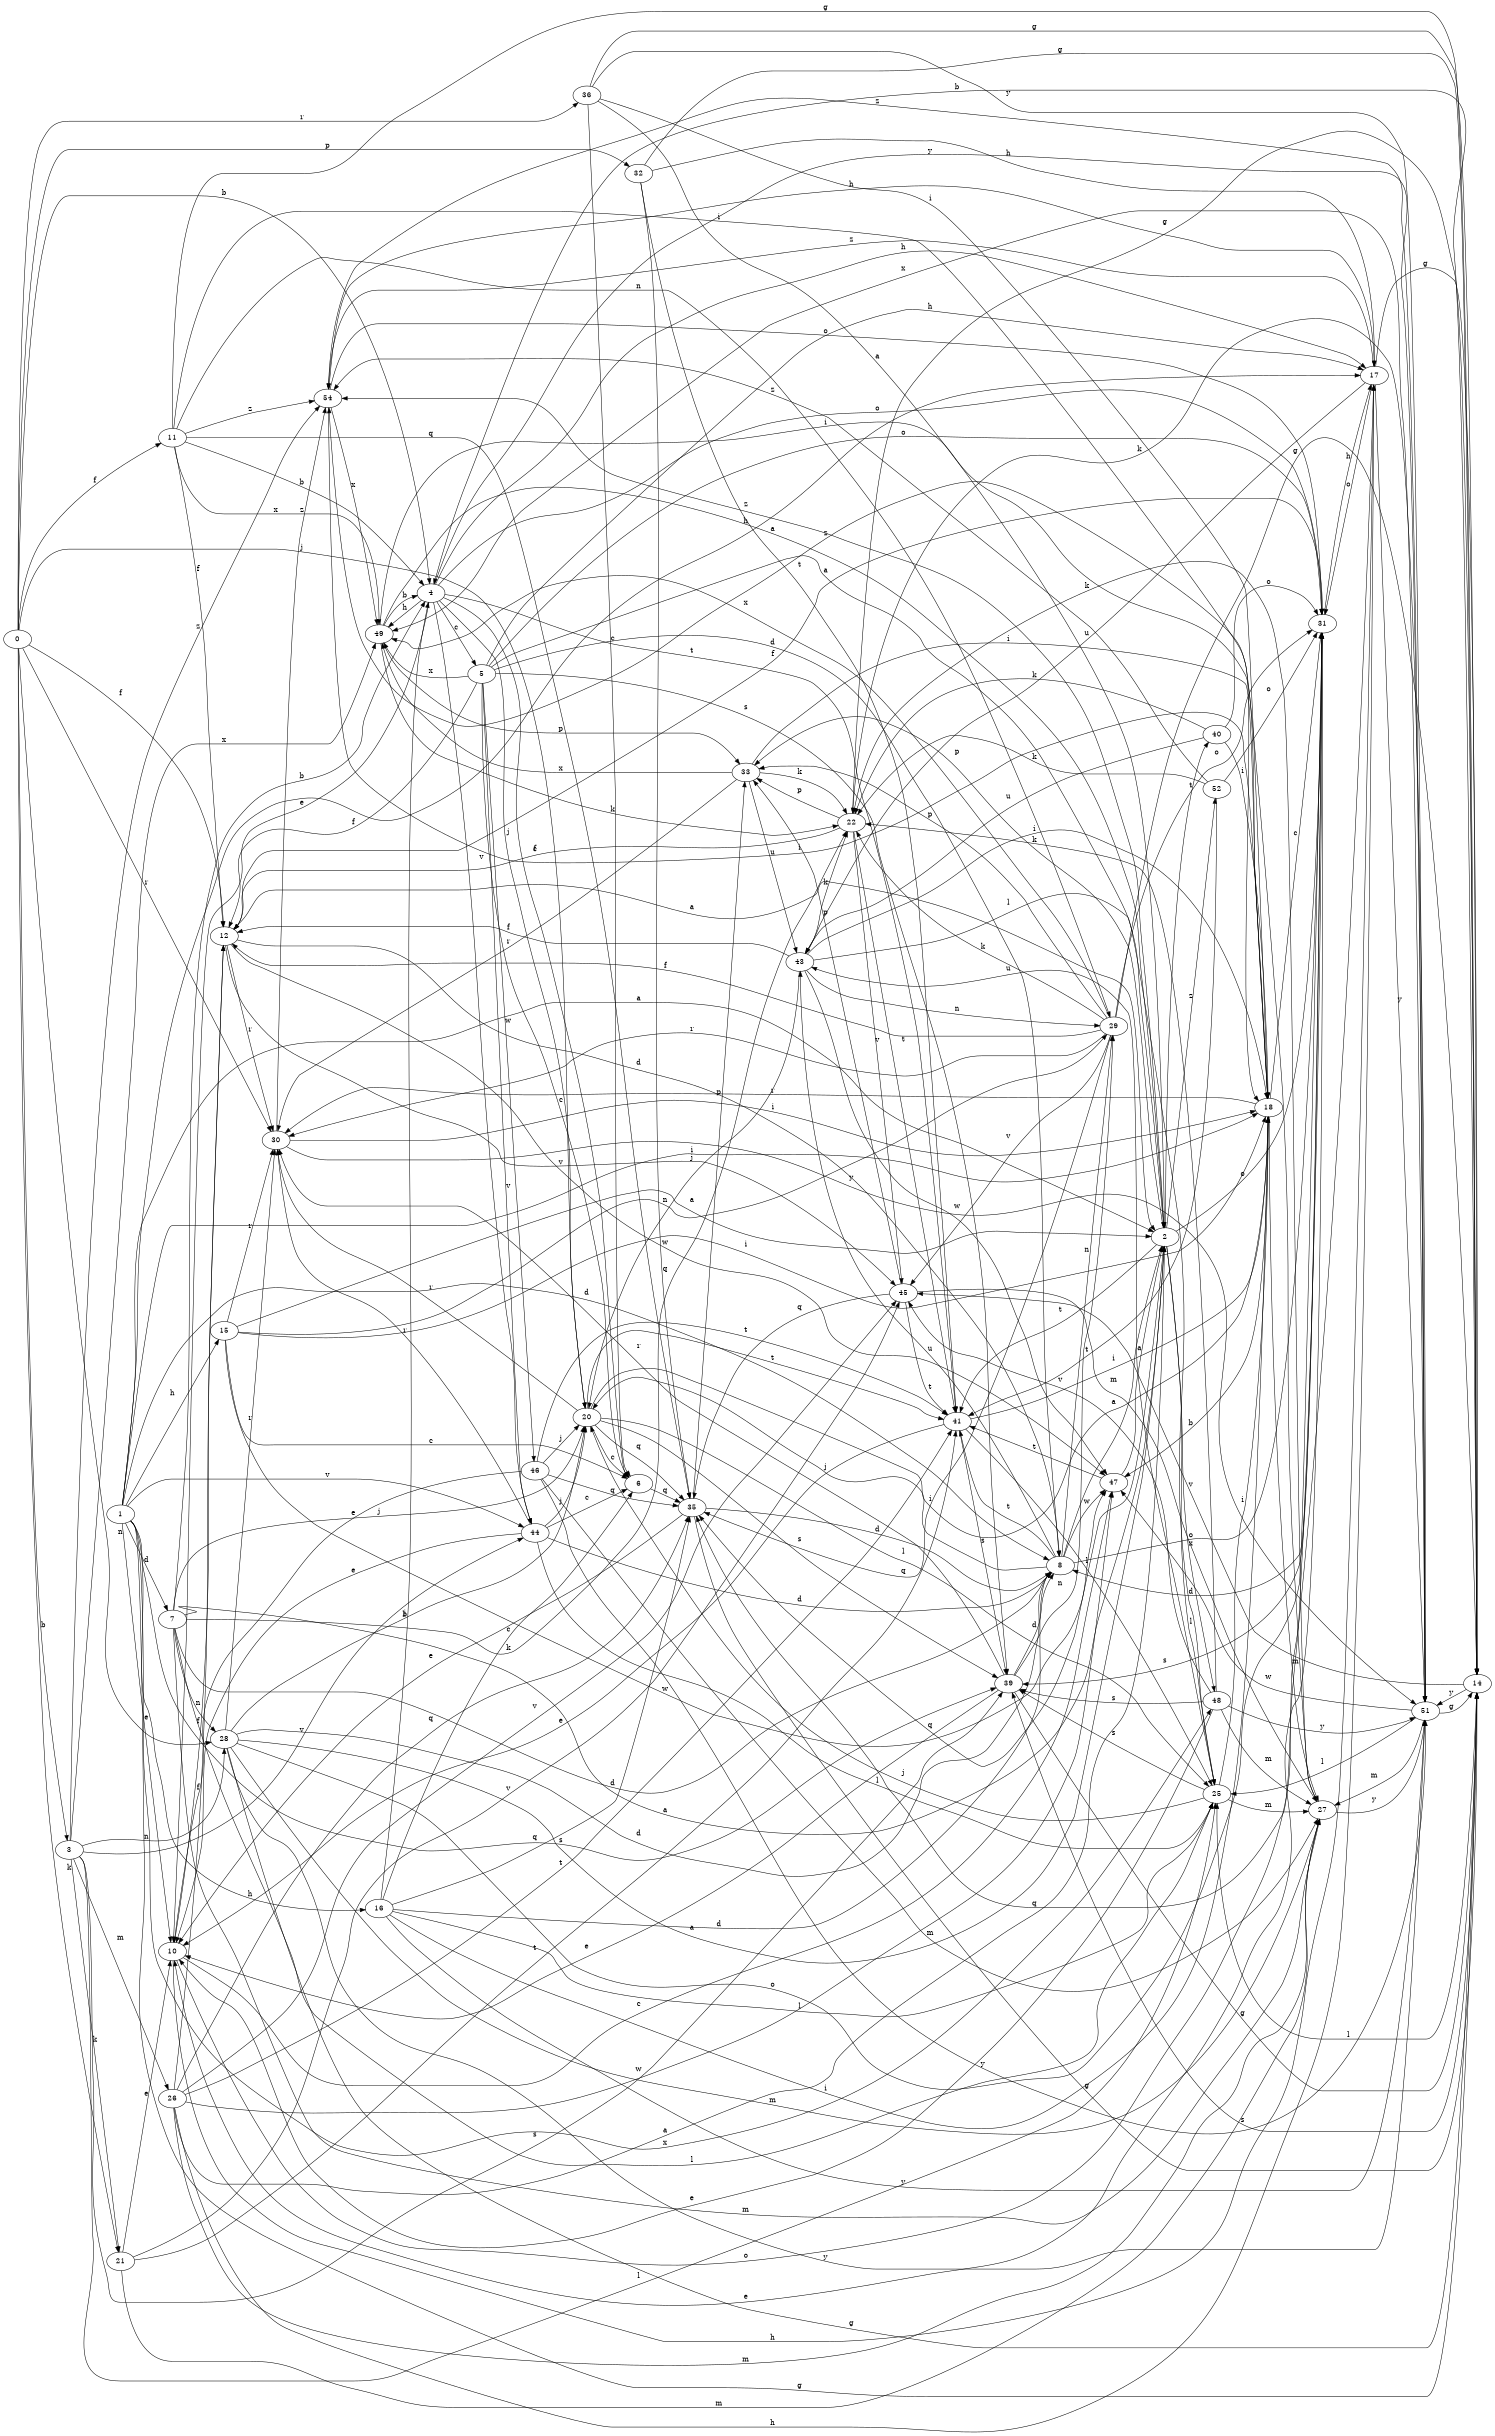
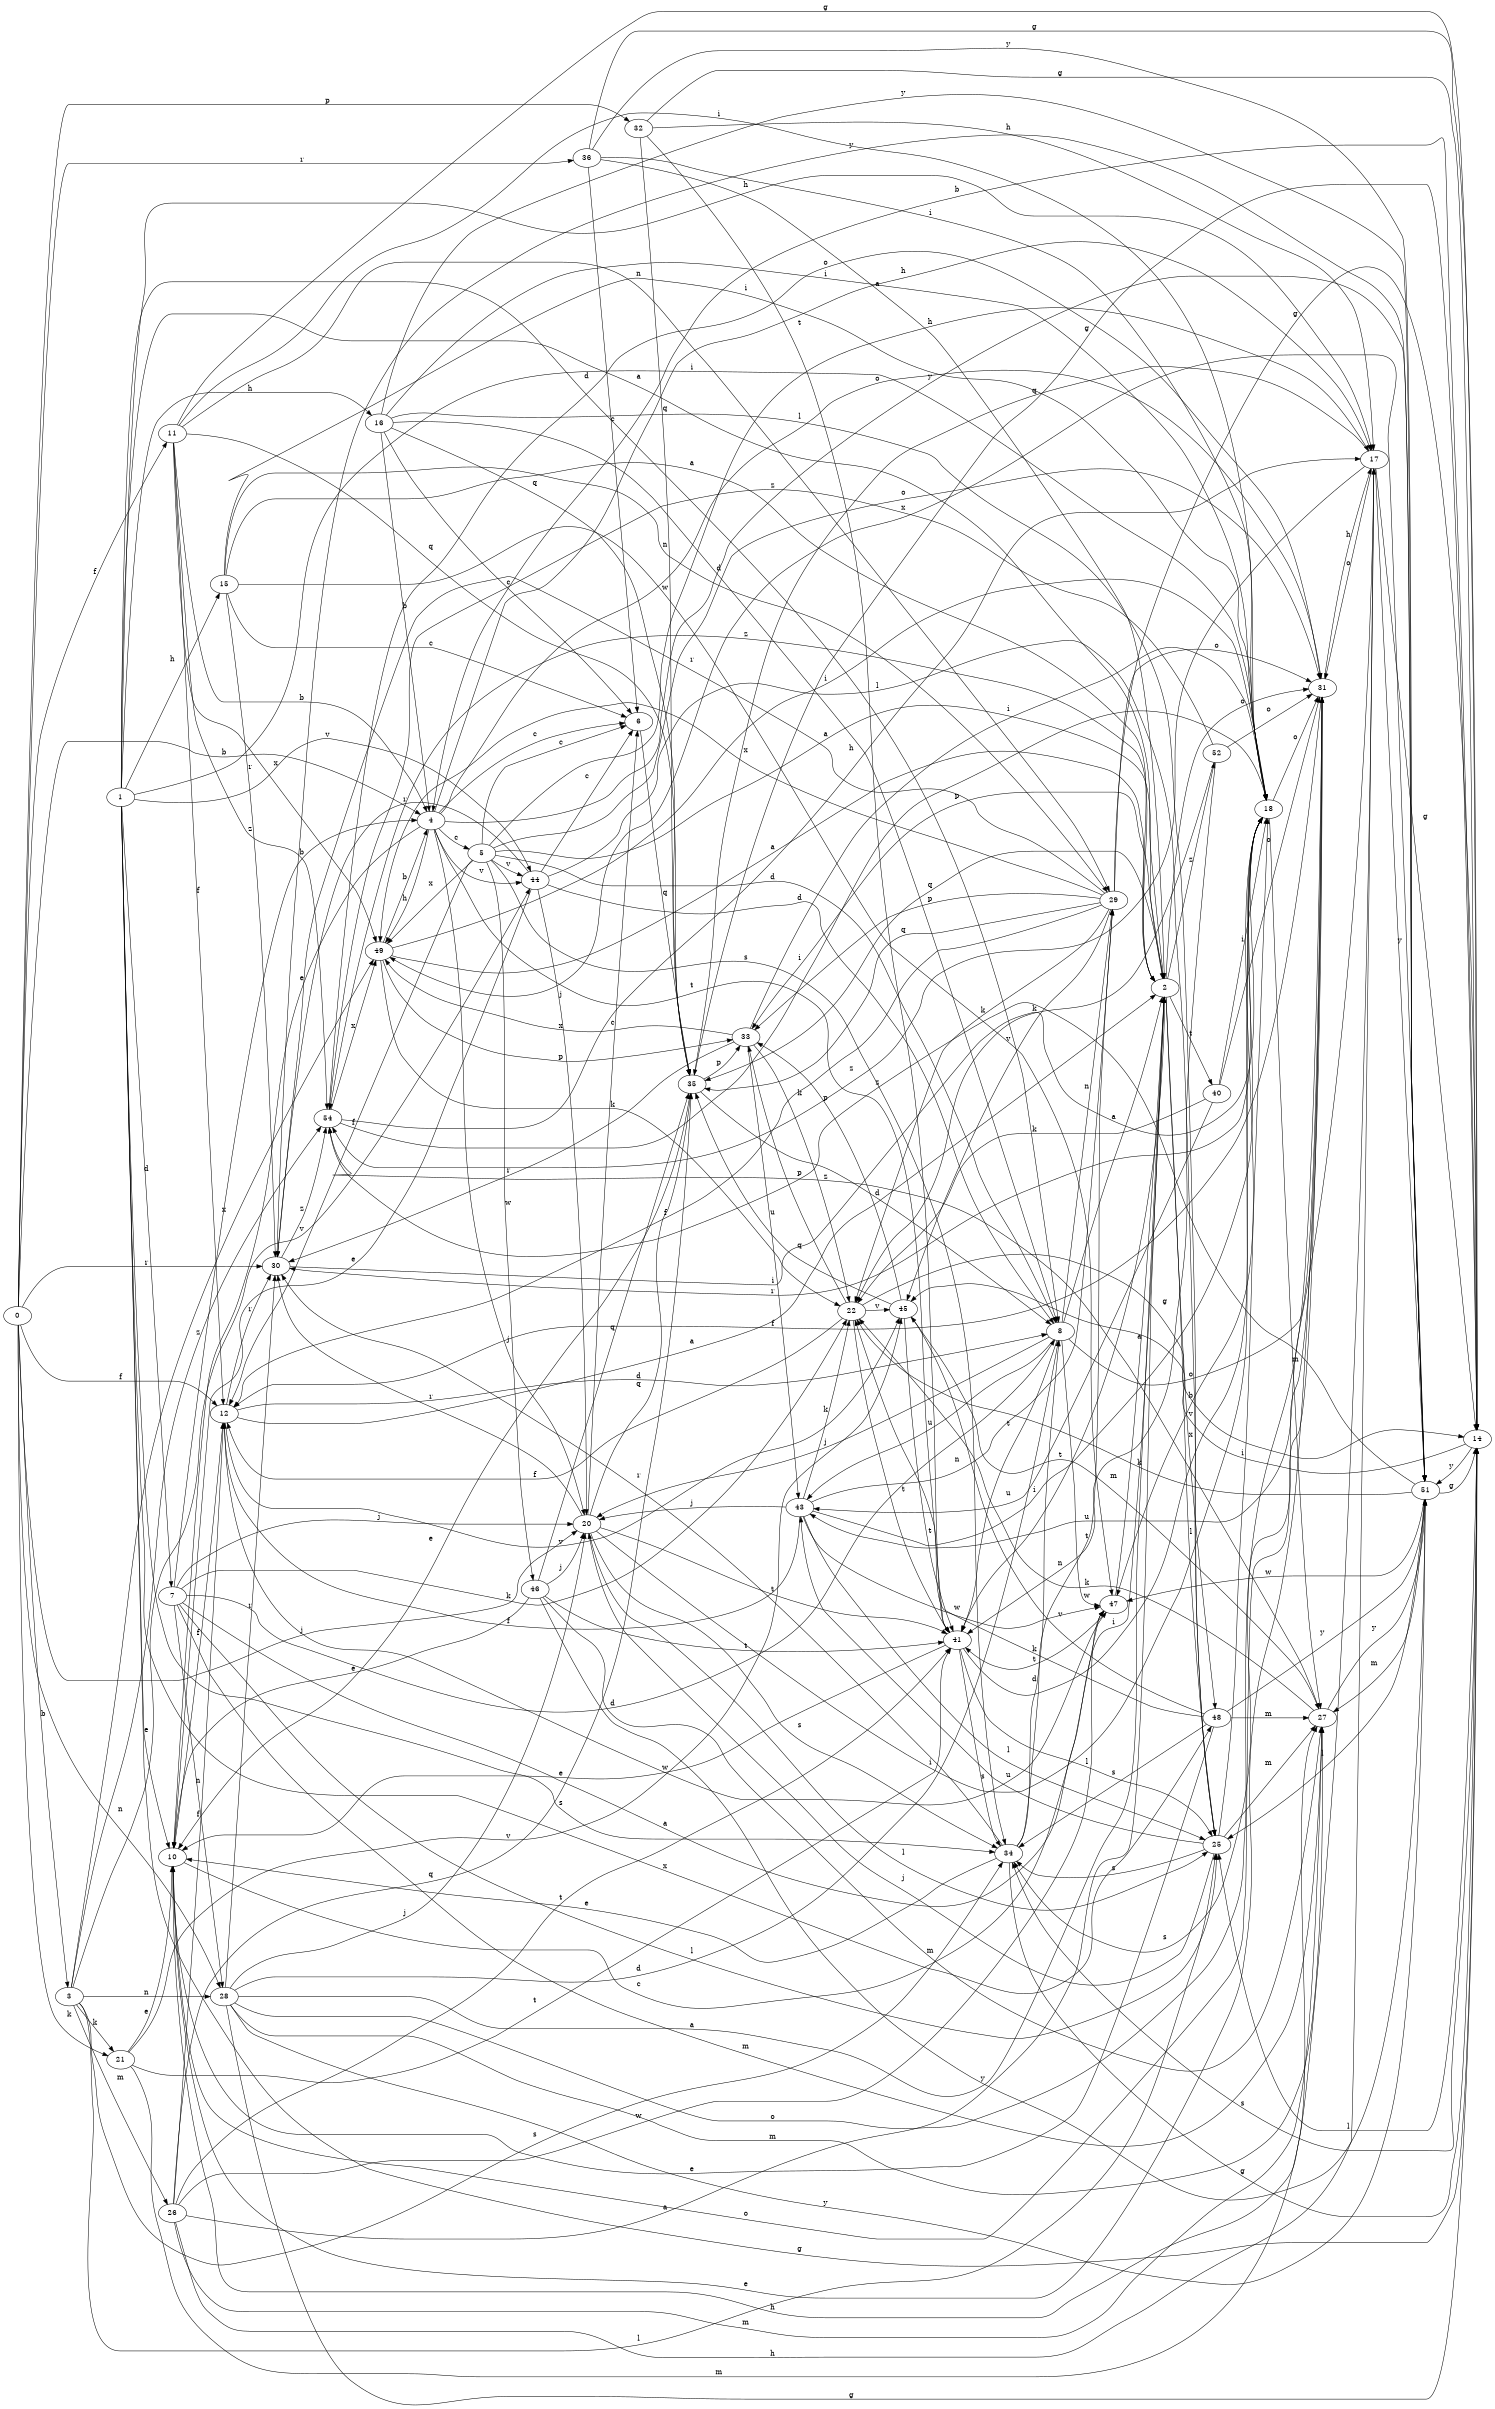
  strict digraph {
    rankdir=LR
    0
    3
    4
    11
    12
    20
    21
    28
    32
    36
    n11 [label=30]
-   39
+   39 [label=34]
    44
    25
    49
    54
    26
    10
    17
    31
    41
    5
    6
    51
    14
    18
    35
    29
    2
    8
    47
    45
    27
    1
    7
    15
    16
    48
    33
    40
    52
    22
    43
    46
    0 -> 3 [label=b]
    0 -> 4 [label=b]
    0 -> 11 [label=f]
    0 -> 12 [label=f]
    0 -> 20 [label=j]
    0 -> 21 [label=k]
    0 -> 28 [label=n]
    0 -> 32 [label=p]
    0 -> 36 [label=r]
    0 -> n11 [label=r]
    3 -> 21 [label=k]
    3 -> 28 [label=n]
    3 -> 39 [label=s]
    3 -> 44 [label=v]
    3 -> 25 [label=l]
    3 -> 49 [label=x]
    3 -> 54 [label=z]
    3 -> 26 [label=m]
    4 -> 20 [label=j]
    4 -> 44 [label=v]
    4 -> 49 [label=h]
    4 -> 10 [label=e]
    4 -> 17 [label=h]
    4 -> 31 [label=o]
    4 -> 41 [label=t]
    4 -> 5 [label=c]
    4 -> 6 [label=c]
    4 -> 51 [label=y]
    11 -> 4 [label=b]
    11 -> 12 [label=f]
    11 -> 49 [label=x]
    11 -> 54 [label=z]
    11 -> 14 [label=g]
    11 -> 18 [label=i]
    11 -> 35 [label=q]
    11 -> 29 [label=n]
    12 -> n11 [label=r]
    12 -> 2 [label=a]
    12 -> 8 [label=d]
    12 -> 47 [label=w]
    12 -> 45 [label=v]
    20 -> n11 [label=r]
    20 -> 39 [label=s]
    20 -> 25 [label=l]
    20 -> 41 [label=t]
    20 -> 6 [label=c]
    20 -> 18 [label=i]
    20 -> 35 [label=q]
    21 -> 10 [label=e]
    21 -> 41 [label=t]
    21 -> 45 [label=v]
    21 -> 27 [label=m]
    28 -> 20 [label=j]
    28 -> n11 [label=r]
    28 -> 31 [label=o]
    28 -> 51 [label=y]
    28 -> 14 [label=g]
    28 -> 2 [label=a]
    28 -> 8 [label=d]
    28 -> 27 [label=m]
    32 -> 17 [label=h]
    32 -> 41 [label=t]
    32 -> 14 [label=g]
    32 -> 35 [label=q]
    36 -> 6 [label=c]
    36 -> 51 [label=y]
    36 -> 14 [label=g]
    36 -> 18 [label=i]
    36 -> 2 [label=a]
    n11 -> 54 [label=z]
    n11 -> 51 [label=y]
    n11 -> 18 [label=i]
    39 -> n11 [label=r]
    39 -> 10 [label=e]
    39 -> 14 [label=g]
    39 -> 29 [label=n]
    39 -> 8 [label=d]
    44 -> 20 [label=j]
    44 -> n11 [label=r]
    44 -> 25 [label=l]
    44 -> 10 [label=e]
    44 -> 6 [label=c]
    44 -> 8 [label=d]
    25 -> 20 [label=j]
    25 -> 39 [label=s]
    25 -> 18 [label=i]
    25 -> 27 [label=m]
    25 -> 43 [label=u]
    49 -> 4 [label=b]
    49 -> 18 [label=i]
    49 -> 2 [label=a]
    49 -> 33 [label=p]
    49 -> 22 [label=k]
    54 -> 49 [label=x]
    54 -> 17 [label=h]
    54 -> 31 [label=o]
    54 -> 18 [label=i]
    26 -> 12 [label=f]
    26 -> 17 [label=h]
    26 -> 41 [label=t]
    26 -> 35 [label=q]
    26 -> 2 [label=a]
    26 -> 47 [label=w]
-   26 -> 45 [label=v]
    26 -> 27 [label=m]
    10 -> 12 [label=f]
    10 -> 17 [label=h]
    10 -> 31 [label=o]
    10 -> 47 [label=c]
    17 -> 54 [label=z]
    17 -> 31 [label=o]
    17 -> 51 [label=y]
    17 -> 14 [label=g]
    17 -> 35 [label=q]
    17 -> 43 [label=u]
    31 -> 12 [label=f]
    31 -> 39 [label=s]
    31 -> 10 [label=e]
    31 -> 17 [label=h]
-   31 -> 8 [label=d]
    41 -> 39 [label=s]
    41 -> 25 [label=l]
    41 -> 10 [label=e]
    41 -> 18 [label=i]
    5 -> 12 [label=f]
    5 -> 39 [label=s]
    5 -> 44 [label=v]
    5 -> 49 [label=x]
    5 -> 17 [label=h]
    5 -> 31 [label=o]
    5 -> 6 [label=c]
    5 -> 2 [label=a]
    5 -> 8 [label=d]
    5 -> 46 [label=w]
    6 -> 35 [label=q]
    51 -> 25 [label=l]
    51 -> 49 [label=x]
    51 -> 54 [label=z]
    51 -> 14 [label=g]
    51 -> 47 [label=w]
    51 -> 27 [label=m]
    51 -> 22 [label=k]
    14 -> 4 [label=b]
    14 -> 39 [label=s]
    14 -> 25 [label=l]
    14 -> 51 [label=y]
    14 -> 45 [label=v]
    18 -> n11 [label=r]
-   18 -> 31 [label=c]
+   18 -> 31 [label=o]
    18 -> 47 [label=b]
    18 -> 27 [label=m]
    35 -> 10 [label=e]
    35 -> 14 [label=g]
    35 -> 8 [label=d]
    35 -> 33 [label=p]
    29 -> 12 [label=f]
    29 -> n11 [label=r]
    29 -> 49 [label=x]
    29 -> 31 [label=o]
    29 -> 14 [label=g]
    29 -> 35 [label=q]
    29 -> 45 [label=v]
    29 -> 33 [label=p]
    29 -> 22 [label=k]
    2 -> 25 [label=l]
    2 -> 54 [label=z]
    2 -> 31 [label=o]
    2 -> 41 [label=t]
    2 -> 35 [label=q]
    2 -> 48 [label=x]
    2 -> 33 [label=p]
    2 -> 40 [label=t]
    2 -> 52 [label=z]
    8 -> 20 [label=j]
    8 -> 31 [label=o]
    8 -> 41 [label=t]
    8 -> 29 [label=n]
    8 -> 2 [label=a]
    8 -> 47 [label=w]
    8 -> 43 [label=u]
    47 -> 41 [label=t]
    47 -> 2 [label=a]
    45 -> 41 [label=t]
    45 -> 35 [label=q]
    45 -> 27 [label=m]
    45 -> 33 [label=p]
    27 -> 54 [label=z]
    27 -> 51 [label=y]
    27 -> 22 [label=k]
    1 -> 39 [label=s]
    1 -> 44 [label=v]
    1 -> 10 [label=e]
    1 -> 17 [label=h]
    1 -> 14 [label=g]
    1 -> 18 [label=i]
    1 -> 2 [label=a]
    1 -> 8 [label=d]
    1 -> 7 [label=d]
    1 -> 15 [label=h]
    1 -> 16 [label=h]
    1 -> 48 [label=x]
    7 -> 4 [label=b]
    7 -> 20 [label=j]
    7 -> 28 [label=n]
    7 -> 25 [label=l]
    7 -> 2 [label=a]
    7 -> 8 [label=d]
    7 -> 27 [label=m]
    7 -> 22 [label=k]
    15 -> n11 [label=r]
    15 -> 6 [label=c]
    15 -> 18 [label=i]
    15 -> 29 [label=n]
    15 -> 2 [label=a]
    15 -> 47 [label=w]
    16 -> 4 [label=b]
    16 -> 25 [label=l]
    16 -> 6 [label=c]
    16 -> 51 [label=y]
    16 -> 18 [label=i]
    16 -> 35 [label=q]
    16 -> 8 [label=d]
    48 -> 39 [label=s]
    48 -> 10 [label=e]
    48 -> 51 [label=y]
    48 -> 45 [label=v]
    48 -> 27 [label=m]
    48 -> 22 [label=k]
    33 -> n11 [label=r]
    33 -> 49 [label=x]
    33 -> 18 [label=i]
    33 -> 22 [label=k]
    33 -> 43 [label=u]
    40 -> 31 [label=o]
    40 -> 18 [label=i]
    40 -> 22 [label=k]
    40 -> 43 [label=u]
    52 -> 54 [label=z]
    52 -> 31 [label=o]
    52 -> 41 [label=t]
    52 -> 22 [label=k]
    22 -> 12 [label=f]
    22 -> 41 [label=t]
    22 -> 14 [label=g]
    22 -> 45 [label=v]
    22 -> 33 [label=p]
    43 -> 12 [label=f]
    43 -> 20 [label=j]
    43 -> 25 [label=l]
    43 -> 18 [label=i]
    43 -> 29 [label=n]
    43 -> 47 [label=w]
    43 -> 22 [label=k]
    46 -> 20 [label=j]
    46 -> 10 [label=e]
    46 -> 41 [label=t]
    46 -> 51 [label=y]
    46 -> 35 [label=q]
    46 -> 27 [label=m]
  }
